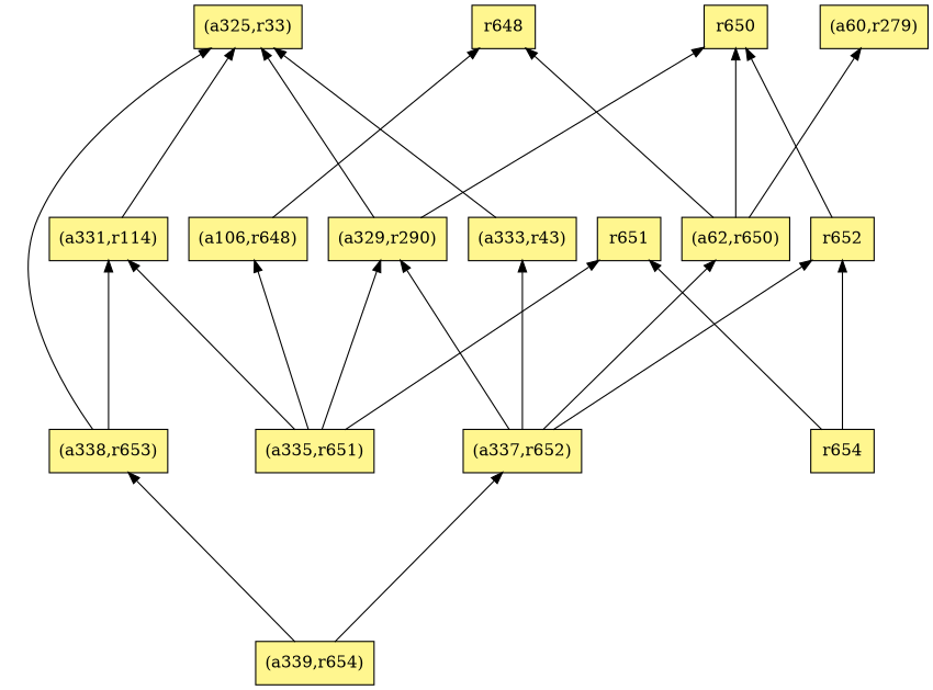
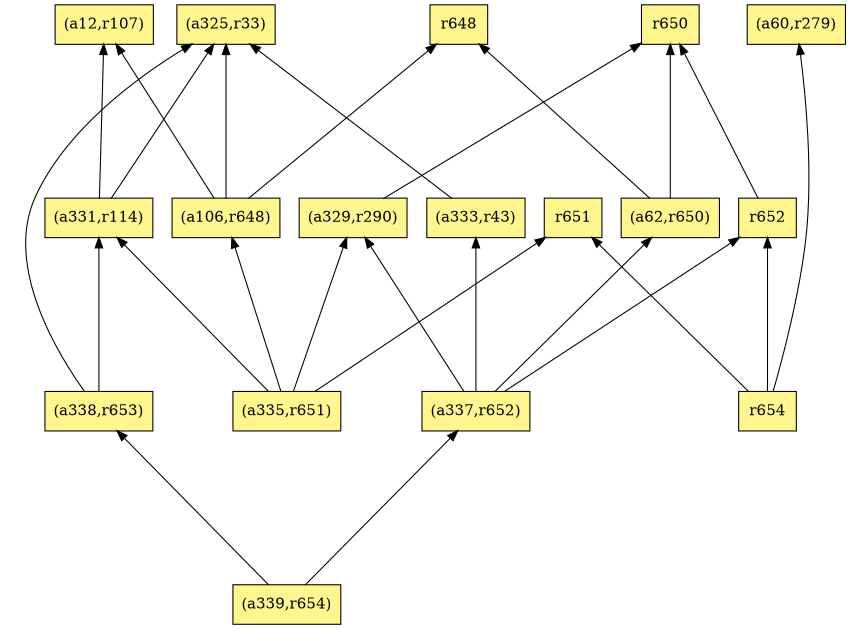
  digraph {
    rankdir=BT
    ranksep=2.0
    node [fillcolor=khaki1 shape=record style=filled]
    n1 [label="{(a331,r114)}"]
+   n2 [label="{(a12,r107)}"]
    n3 [label="{(a325,r33)}"]
    n4 [label="{(a62,r650)}"]
    n5 [label="{r650}"]
    n6 [label="{(a60,r279)}"]
    n7 [label="{r648}"]
    n8 [label="{r652}"]
    n9 [label="{r651}"]
    n10 [label="{(a338,r653)}"]
    n11 [label="{(a333,r43)}"]
    n12 [label="{(a335,r651)}"]
    n13 [label="{(a106,r648)}"]
    n14 [label="{(a329,r290)}"]
    n15 [label="{(a339,r654)}"]
    n16 [label="{(a337,r652)}"]
    n17 [label="{r654}"]
+   n1 -> n2
    n1 -> n3
    n4 -> n5
-   n4 -> n6
+   n17 -> n6
    n4 -> n7
    n8 -> n5
    n10 -> n1
    n10 -> n3
    n11 -> n3
    n12 -> n1
    n12 -> n9
    n12 -> n13
    n12 -> n14
+   n13 -> n2
    n13 -> n7
-   n14 -> n3
+   n13 -> n3
    n14 -> n5
    n15 -> n10
    n15 -> n16
    n16 -> n4
    n16 -> n8
    n16 -> n11
    n16 -> n14
    n17 -> n8
    n17 -> n9
  }
